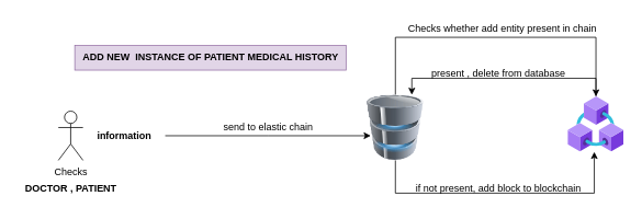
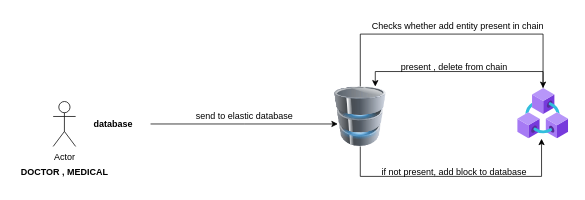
  <mxCell id="0" />
  <mxCell id="1" parent="0" />
  <mxCell id="2" value="" style="edgeStyle=orthogonalEdgeStyle;rounded=0;orthogonalLoop=1;jettySize=auto;html=1;" parent="1" source="3" edge="1"><mxGeometry relative="1" as="geometry"><mxPoint x="450" y="165" as="targetPoint" /></mxGeometry></mxCell>
- <mxCell id="3" value="&lt;b&gt;information&lt;/b&gt;" style="text;html=1;align=center;verticalAlign=middle;resizable=0;points=[];autosize=1;strokeColor=none;fillColor=none;" parent="1" vertex="1"><mxGeometry x="100" y="150" width="100" height="30" as="geometry" /></mxCell>
- <mxCell id="4" value="Checks" style="shape=umlActor;verticalLabelPosition=bottom;verticalAlign=top;html=1;outlineConnect=0;" parent="1" vertex="1"><mxGeometry x="70" y="135" width="30" height="60" as="geometry" /></mxCell>
+ <mxCell id="3" value="&lt;b&gt;database&lt;/b&gt;" style="text;html=1;align=center;verticalAlign=middle;resizable=0;points=[];autosize=1;strokeColor=none;fillColor=none;" parent="1" vertex="1"><mxGeometry x="100" y="150" width="100" height="30" as="geometry" /></mxCell>
+ <mxCell id="4" value="Actor" style="shape=umlActor;verticalLabelPosition=bottom;verticalAlign=top;html=1;outlineConnect=0;" parent="1" vertex="1"><mxGeometry x="70" y="135" width="30" height="60" as="geometry" /></mxCell>
  <mxCell id="5" style="edgeStyle=orthogonalEdgeStyle;rounded=0;orthogonalLoop=1;jettySize=auto;html=1;" parent="1" source="7" target="10" edge="1"><mxGeometry relative="1" as="geometry"><Array as="points"><mxPoint x="480" y="45" /><mxPoint x="724" y="45" /></Array></mxGeometry></mxCell>
  <mxCell id="6" style="edgeStyle=orthogonalEdgeStyle;rounded=0;orthogonalLoop=1;jettySize=auto;html=1;entryX=0.47;entryY=0.996;entryDx=0;entryDy=0;entryPerimeter=0;" parent="1" source="7" target="10" edge="1"><mxGeometry relative="1" as="geometry"><Array as="points"><mxPoint x="480" y="235" /><mxPoint x="722" y="235" /></Array></mxGeometry></mxCell>
  <mxCell id="7" value="" style="image;html=1;image=img/lib/clip_art/computers/Database_128x128.png" parent="1" vertex="1"><mxGeometry x="440" y="115" width="80" height="80" as="geometry" /></mxCell>
- <mxCell id="8" value="send to elastic chain" style="text;html=1;align=center;verticalAlign=middle;resizable=0;points=[];autosize=1;strokeColor=none;fillColor=none;" parent="1" vertex="1"><mxGeometry x="240" y="140" width="170" height="30" as="geometry" /></mxCell>
+ <mxCell id="8" value="send to elastic database" style="text;html=1;align=center;verticalAlign=middle;resizable=0;points=[];autosize=1;strokeColor=none;fillColor=none;" parent="1" vertex="1"><mxGeometry x="240" y="140" width="170" height="30" as="geometry" /></mxCell>
  <mxCell id="9" style="edgeStyle=orthogonalEdgeStyle;rounded=0;orthogonalLoop=1;jettySize=auto;html=1;entryX=0.75;entryY=0;entryDx=0;entryDy=0;" parent="1" source="10" target="7" edge="1"><mxGeometry relative="1" as="geometry"><Array as="points"><mxPoint x="724" y="95" /><mxPoint x="500" y="95" /></Array></mxGeometry></mxCell>
  <mxCell id="10" value="" style="aspect=fixed;html=1;points=[];align=center;image;fontSize=12;image=img/lib/azure2/blockchain/Azure_Blockchain_Service.svg;" parent="1" vertex="1"><mxGeometry x="690" y="117" width="68" height="68" as="geometry" /></mxCell>
  <mxCell id="11" value="Checks whether add entity present in chain" style="text;html=1;align=center;verticalAlign=middle;resizable=0;points=[];autosize=1;strokeColor=none;fillColor=none;" parent="1" vertex="1"><mxGeometry x="470" y="20" width="280" height="30" as="geometry" /></mxCell>
- <mxCell id="12" value="present , delete from database" style="text;html=1;align=center;verticalAlign=middle;resizable=0;points=[];autosize=1;strokeColor=none;fillColor=none;" parent="1" vertex="1"><mxGeometry x="500" y="75" width="210" height="30" as="geometry" /></mxCell>
- <mxCell id="13" value="if not present, add block to blockchain" style="text;html=1;align=center;verticalAlign=middle;resizable=0;points=[];autosize=1;strokeColor=none;fillColor=none;" parent="1" vertex="1"><mxGeometry x="480" y="215" width="250" height="30" as="geometry" /></mxCell>
- <mxCell id="14" value="&lt;b&gt;ADD NEW&amp;nbsp; INSTANCE OF PATIENT MEDICAL HISTORY&lt;/b&gt;" style="text;html=1;align=center;verticalAlign=middle;resizable=0;points=[];autosize=1;strokeColor=#9673a6;fillColor=#e1d5e7;" parent="1" vertex="1"><mxGeometry x="90" y="55" width="330" height="30" as="geometry" /></mxCell>
- <mxCell id="15" value="&lt;b&gt;DOCTOR , PATIENT&lt;/b&gt;" style="text;html=1;align=center;verticalAlign=middle;resizable=0;points=[];autosize=1;strokeColor=none;fillColor=none;" parent="1" vertex="1"><mxGeometry x="20" y="215" width="130" height="30" as="geometry" /></mxCell>
+ <mxCell id="12" value="present , delete from chain" style="text;html=1;align=center;verticalAlign=middle;resizable=0;points=[];autosize=1;strokeColor=none;fillColor=none;" parent="1" vertex="1"><mxGeometry x="500" y="75" width="210" height="30" as="geometry" /></mxCell>
+ <mxCell id="13" value="if not present, add block to database" style="text;html=1;align=center;verticalAlign=middle;resizable=0;points=[];autosize=1;strokeColor=none;fillColor=none;" parent="1" vertex="1"><mxGeometry x="480" y="215" width="250" height="30" as="geometry" /></mxCell>
+ <mxCell id="15" value="&lt;b&gt;DOCTOR , MEDICAL&lt;/b&gt;" style="text;html=1;align=center;verticalAlign=middle;resizable=0;points=[];autosize=1;strokeColor=none;fillColor=none;" parent="1" vertex="1"><mxGeometry x="20" y="215" width="130" height="30" as="geometry" /></mxCell>
